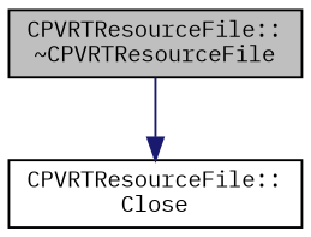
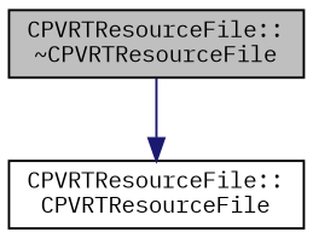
  digraph {
    rankdir=TB
    fontname="IBM Plex Mono"
    node [color=black fontname="IBM Plex Mono" fontsize=10 shape=record style=filled]
    n1 [fillcolor=grey75 fontcolor=black height=0.2 label="CPVRTResourceFile::\l~CPVRTResourceFile" width=0.4]
-   n2 [fillcolor=white height=0.2 label="CPVRTResourceFile::\lClose" width=0.4]
+   n2 [fillcolor=white height=0.2 label="CPVRTResourceFile::\lCPVRTResourceFile" width=0.4]
    n1 -> n2 [color=midnightblue fontname="IBM Plex Mono" fontsize=10 labelfontname=Helvetica labelfontsize=10 style=solid]
  }
